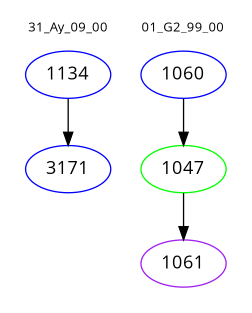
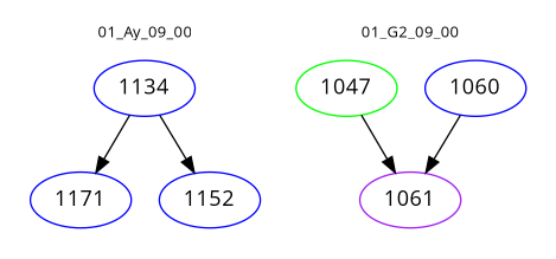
  digraph {
    fontname="Open Sans"
    node [color=blue fontname="Open Sans"]
    edge [color=black fontname="Open Sans"]
-   n1 [label=3171]
+   n1 [label=1171]
    n2 [label=1134]
+   n3 [label=1152]
    n4 [label=1060]
    n5 [color=green label=1047]
    n6 [color=purple label=1061]
    subgraph cluster_1 {
      color=white
      fontsize=10
-     label="31_Ay_09_00"
+     label="01_Ay_09_00"
      n1
      n2
+     n3
    }
    subgraph cluster_2 {
      color=white
      fontsize=10
-     label="01_G2_99_00"
+     label="01_G2_09_00"
      n4
      n5
      n6
    }
    n2 -> n1
-   n4 -> n5
+   n2 -> n3
+   n4 -> n6
    n5 -> n6
  }
